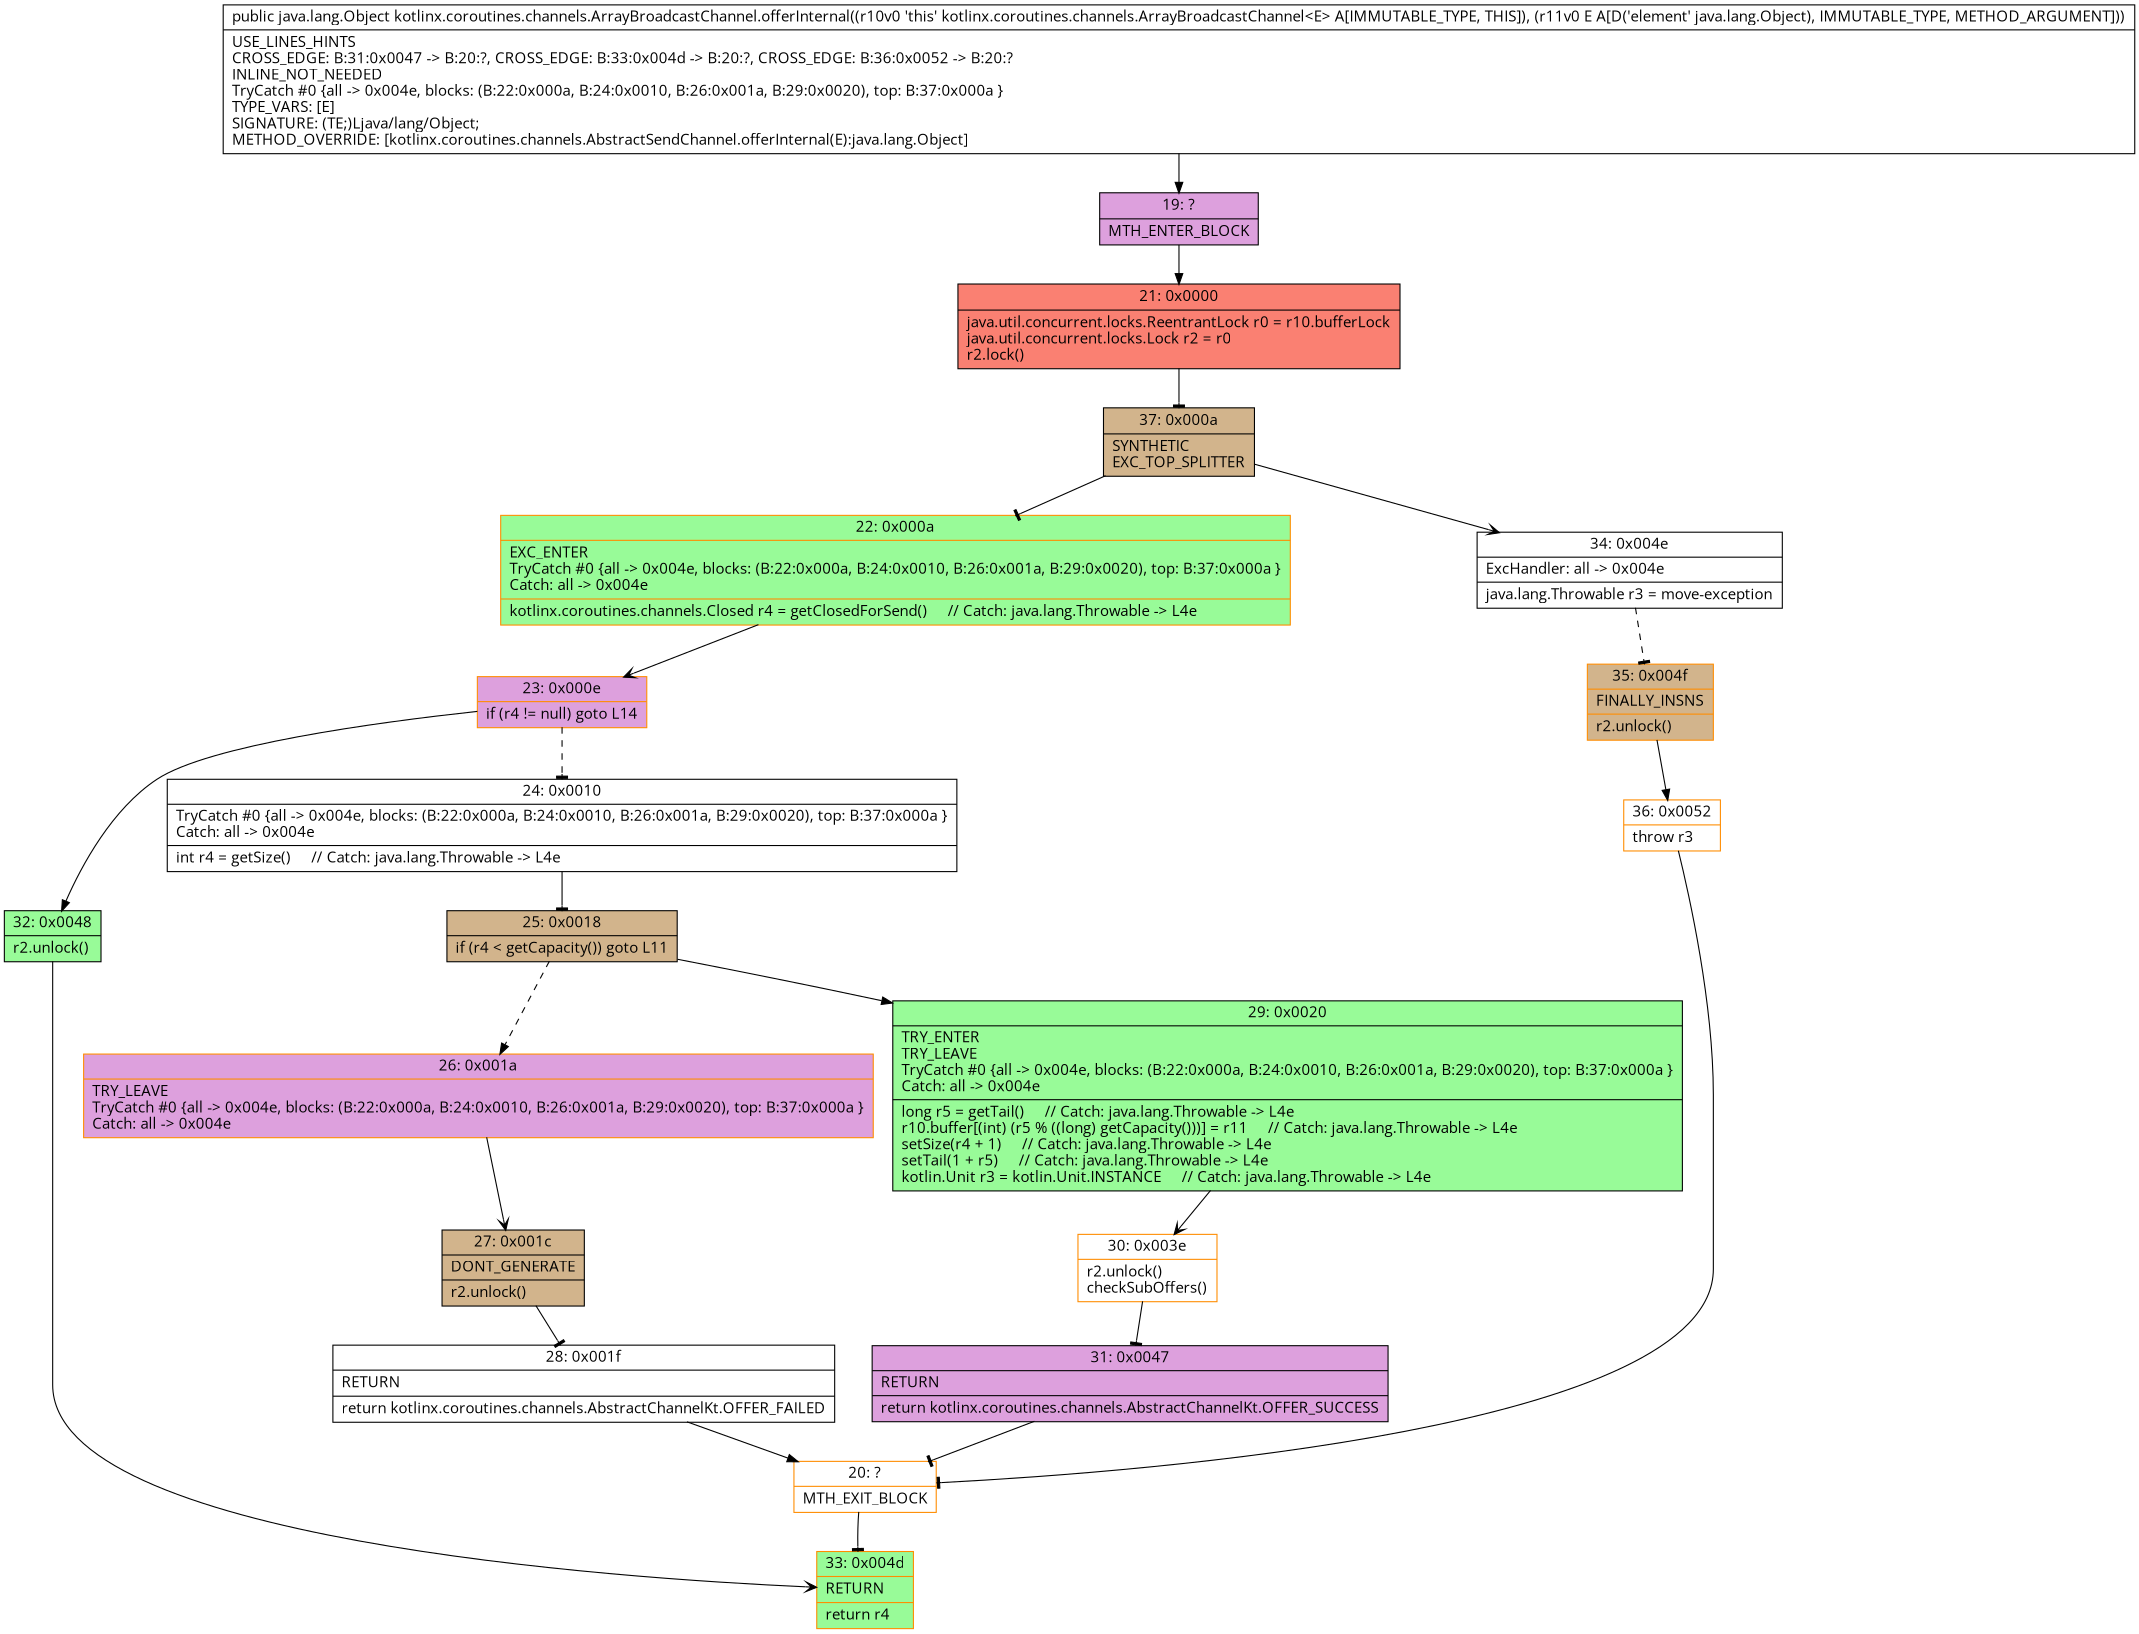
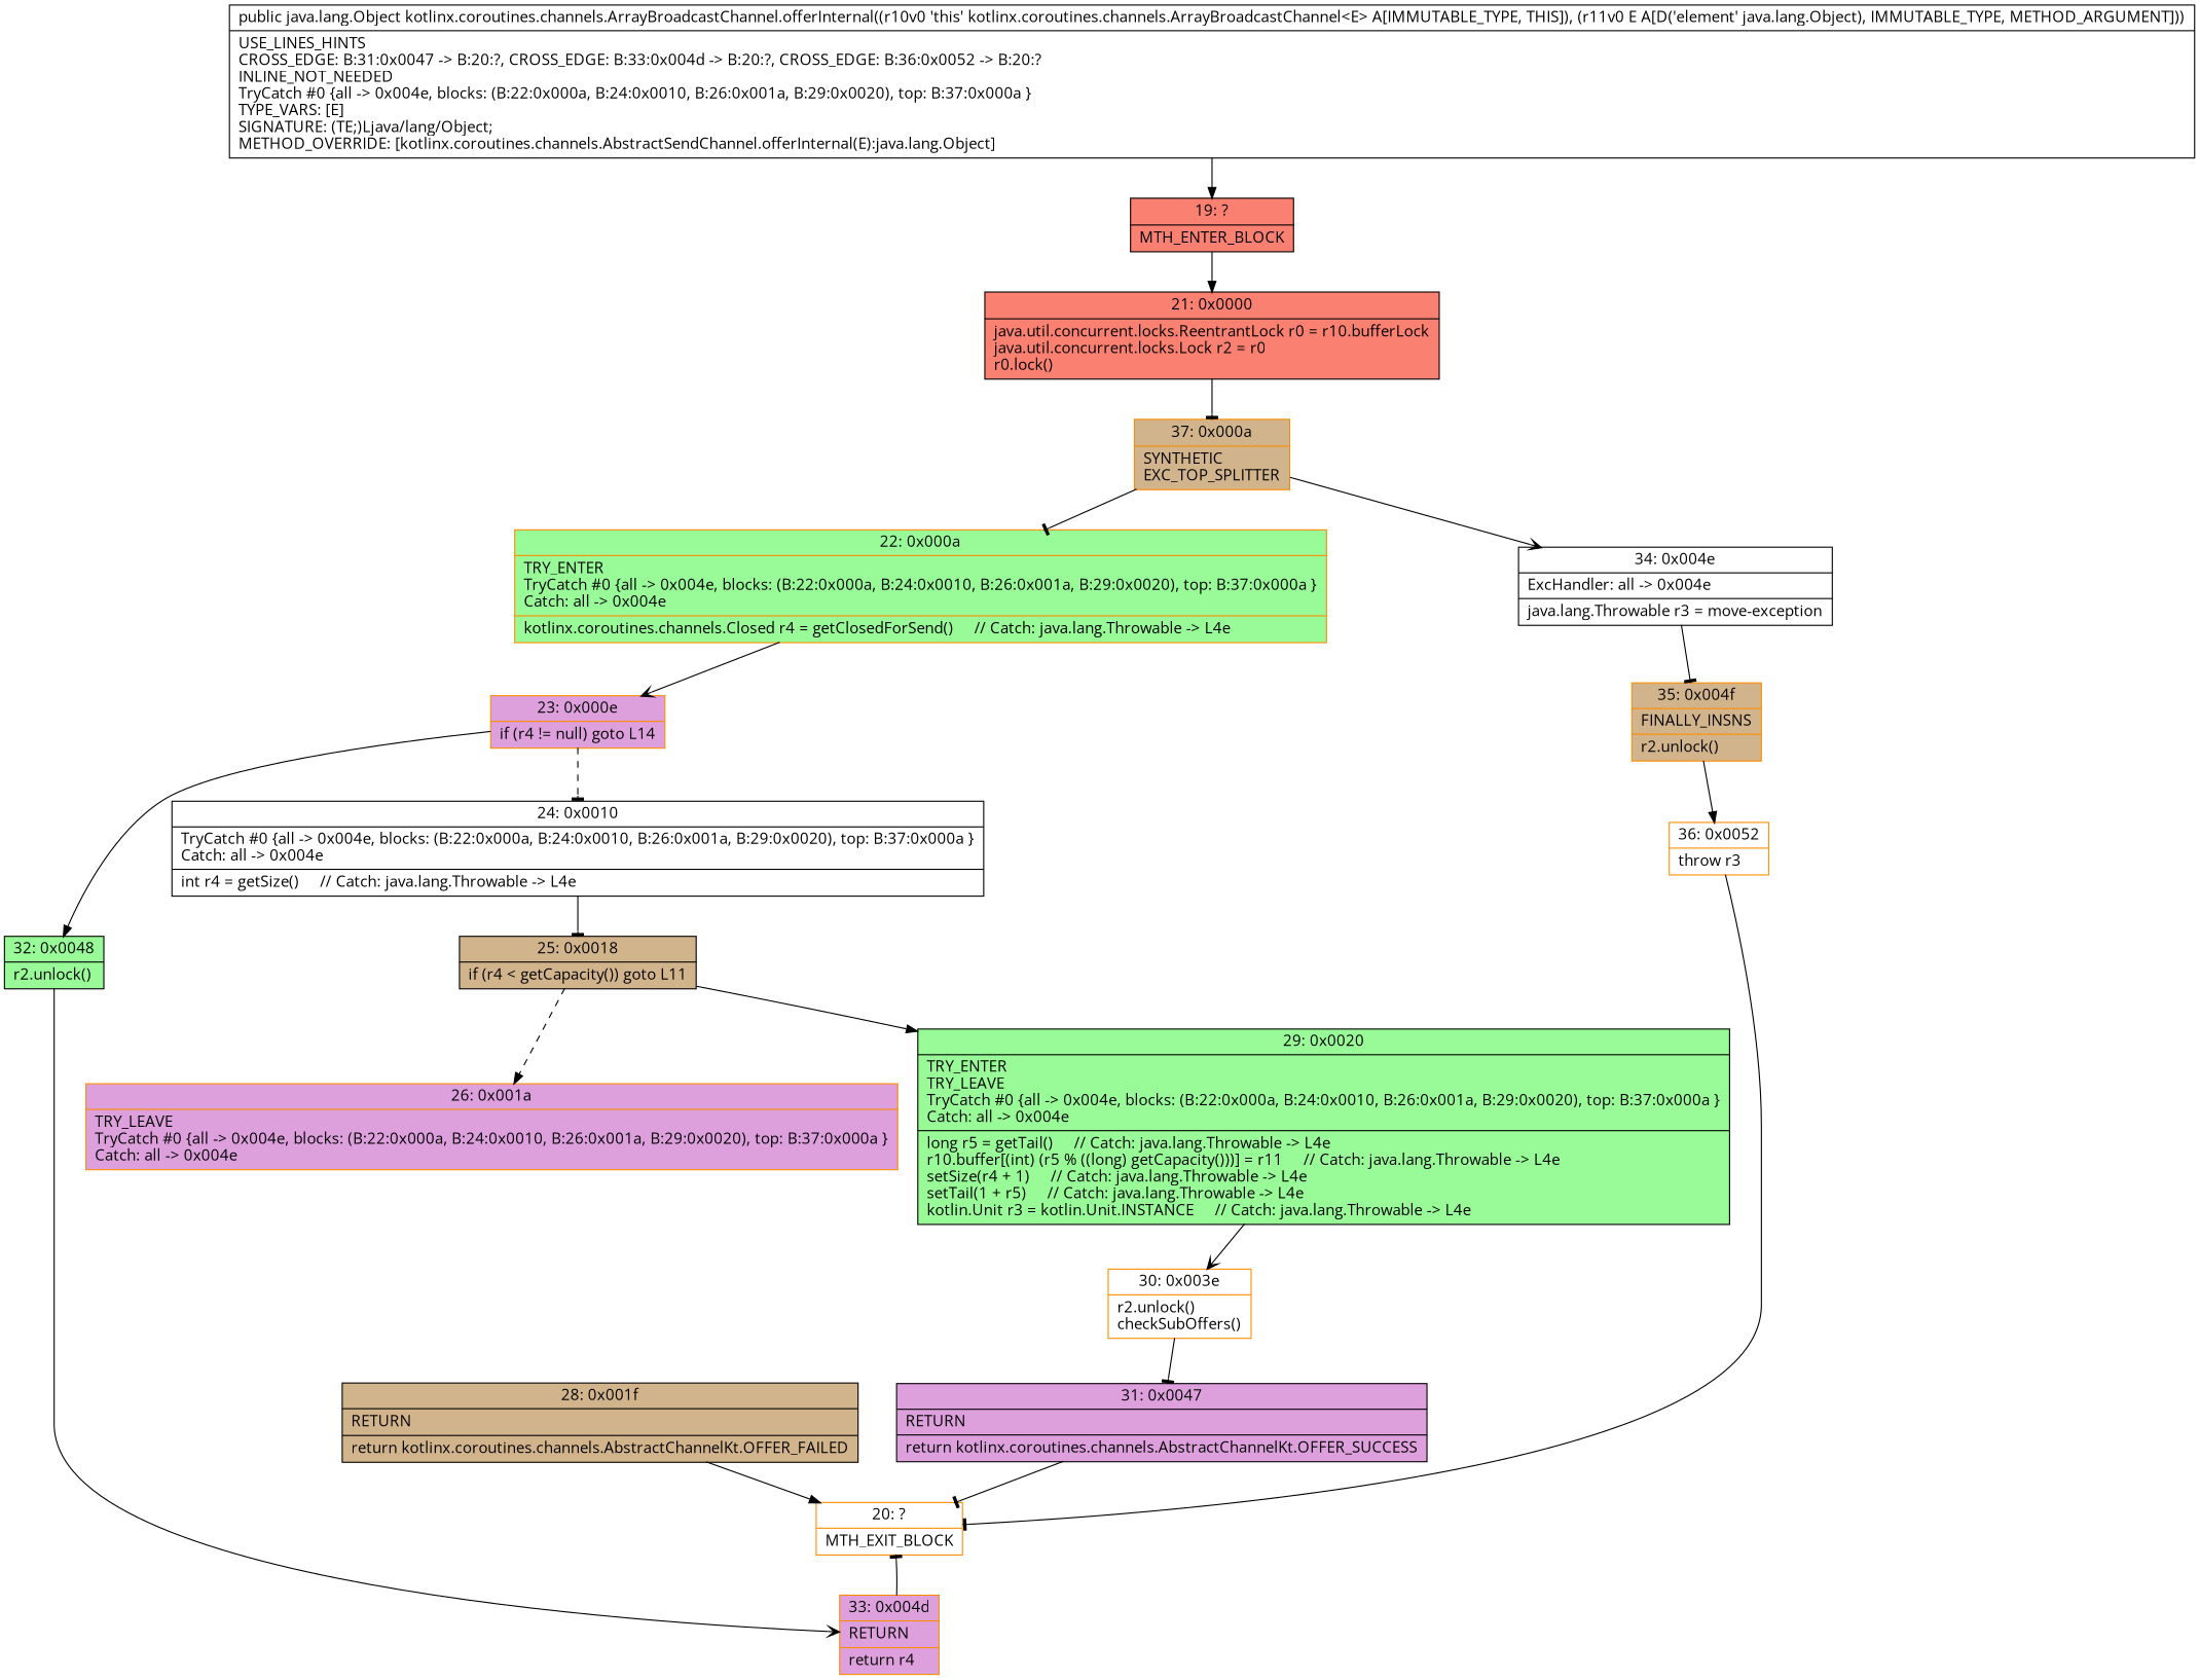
  digraph {
    fontname="Open Sans"
    node [color=black fillcolor=white fontname="Open Sans" shape=record style=filled]
    edge [arrowhead=tee fontname="Open Sans"]
-   n1 [fillcolor=plum label="{19\:\ ?|MTH_ENTER_BLOCK\l}"]
-   n2 [fillcolor=salmon label="{21\:\ 0x0000|java.util.concurrent.locks.ReentrantLock r0 = r10.bufferLock\ljava.util.concurrent.locks.Lock r2 = r0\lr2.lock()\l}"]
-   n3 [fillcolor=tan label="{37\:\ 0x000a|SYNTHETIC\lEXC_TOP_SPLITTER\l}"]
-   n4 [color=darkorange fillcolor=palegreen label="{22\:\ 0x000a|EXC_ENTER\lTryCatch #0 \{all \-\> 0x004e, blocks: (B:22:0x000a, B:24:0x0010, B:26:0x001a, B:29:0x0020), top: B:37:0x000a \}\lCatch: all \-\> 0x004e\l|kotlinx.coroutines.channels.Closed r4 = getClosedForSend()     \/\/ Catch: java.lang.Throwable \-\> L4e\l}"]
+   n1 [fillcolor=salmon label="{19\:\ ?|MTH_ENTER_BLOCK\l}"]
+   n2 [fillcolor=salmon label="{21\:\ 0x0000|java.util.concurrent.locks.ReentrantLock r0 = r10.bufferLock\ljava.util.concurrent.locks.Lock r2 = r0\lr0.lock()\l}"]
+   n3 [color=darkorange fillcolor=tan label="{37\:\ 0x000a|SYNTHETIC\lEXC_TOP_SPLITTER\l}"]
+   n4 [color=darkorange fillcolor=palegreen label="{22\:\ 0x000a|TRY_ENTER\lTryCatch #0 \{all \-\> 0x004e, blocks: (B:22:0x000a, B:24:0x0010, B:26:0x001a, B:29:0x0020), top: B:37:0x000a \}\lCatch: all \-\> 0x004e\l|kotlinx.coroutines.channels.Closed r4 = getClosedForSend()     \/\/ Catch: java.lang.Throwable \-\> L4e\l}"]
    n5 [label="{34\:\ 0x004e|ExcHandler: all \-\> 0x004e\l|java.lang.Throwable r3 = move\-exception\l}"]
    n6 [color=darkorange fillcolor=plum label="{23\:\ 0x000e|if (r4 != null) goto L14\l}"]
    n7 [color=darkorange fillcolor=tan label="{35\:\ 0x004f|FINALLY_INSNS\l|r2.unlock()\l}"]
    n8 [label="{24\:\ 0x0010|TryCatch #0 \{all \-\> 0x004e, blocks: (B:22:0x000a, B:24:0x0010, B:26:0x001a, B:29:0x0020), top: B:37:0x000a \}\lCatch: all \-\> 0x004e\l|int r4 = getSize()     \/\/ Catch: java.lang.Throwable \-\> L4e\l}"]
    n9 [fillcolor=palegreen label="{32\:\ 0x0048|r2.unlock()\l}"]
    n10 [fillcolor=tan label="{25\:\ 0x0018|if (r4 \< getCapacity()) goto L11\l}"]
-   n11 [color=darkorange fillcolor=palegreen label="{33\:\ 0x004d|RETURN\l|return r4\l}"]
+   n11 [color=darkorange fillcolor=plum label="{33\:\ 0x004d|RETURN\l|return r4\l}"]
    n12 [color=darkorange fillcolor=plum label="{26\:\ 0x001a|TRY_LEAVE\lTryCatch #0 \{all \-\> 0x004e, blocks: (B:22:0x000a, B:24:0x0010, B:26:0x001a, B:29:0x0020), top: B:37:0x000a \}\lCatch: all \-\> 0x004e\l}"]
    n13 [fillcolor=palegreen label="{29\:\ 0x0020|TRY_ENTER\lTRY_LEAVE\lTryCatch #0 \{all \-\> 0x004e, blocks: (B:22:0x000a, B:24:0x0010, B:26:0x001a, B:29:0x0020), top: B:37:0x000a \}\lCatch: all \-\> 0x004e\l|long r5 = getTail()     \/\/ Catch: java.lang.Throwable \-\> L4e\lr10.buffer[(int) (r5 % ((long) getCapacity()))] = r11     \/\/ Catch: java.lang.Throwable \-\> L4e\lsetSize(r4 + 1)     \/\/ Catch: java.lang.Throwable \-\> L4e\lsetTail(1 + r5)     \/\/ Catch: java.lang.Throwable \-\> L4e\lkotlin.Unit r3 = kotlin.Unit.INSTANCE     \/\/ Catch: java.lang.Throwable \-\> L4e\l}"]
-   n14 [fillcolor=tan label="{27\:\ 0x001c|DONT_GENERATE\l|r2.unlock()\l}"]
    n15 [color=darkorange label="{30\:\ 0x003e|r2.unlock()\lcheckSubOffers()\l}"]
-   n16 [label="{28\:\ 0x001f|RETURN\l|return kotlinx.coroutines.channels.AbstractChannelKt.OFFER_FAILED\l}"]
+   n16 [fillcolor=tan label="{28\:\ 0x001f|RETURN\l|return kotlinx.coroutines.channels.AbstractChannelKt.OFFER_FAILED\l}"]
    n17 [color=darkorange label="{20\:\ ?|MTH_EXIT_BLOCK\l}"]
    n18 [fillcolor=plum label="{31\:\ 0x0047|RETURN\l|return kotlinx.coroutines.channels.AbstractChannelKt.OFFER_SUCCESS\l}"]
    n19 [color=darkorange label="{36\:\ 0x0052|throw r3\l}"]
    n20 [label="{public java.lang.Object kotlinx.coroutines.channels.ArrayBroadcastChannel.offerInternal((r10v0 'this' kotlinx.coroutines.channels.ArrayBroadcastChannel\<E\> A[IMMUTABLE_TYPE, THIS]), (r11v0 E A[D('element' java.lang.Object), IMMUTABLE_TYPE, METHOD_ARGUMENT]))  | USE_LINES_HINTS\lCROSS_EDGE: B:31:0x0047 \-\> B:20:?, CROSS_EDGE: B:33:0x004d \-\> B:20:?, CROSS_EDGE: B:36:0x0052 \-\> B:20:?\lINLINE_NOT_NEEDED\lTryCatch #0 \{all \-\> 0x004e, blocks: (B:22:0x000a, B:24:0x0010, B:26:0x001a, B:29:0x0020), top: B:37:0x000a \}\lTYPE_VARS: [E]\lSIGNATURE: (TE;)Ljava\/lang\/Object;\lMETHOD_OVERRIDE: [kotlinx.coroutines.channels.AbstractSendChannel.offerInternal(E):java.lang.Object]\l}"]
    n1 -> n2 [arrowhead=normal]
    n2 -> n3
    n3 -> n4
    n3 -> n5 [arrowhead=vee]
    n4 -> n6 [arrowhead=vee]
-   n5 -> n7 [style=dashed]
+   n5 -> n7
    n6 -> n8 [style=dashed]
    n6 -> n9 [arrowhead=normal]
    n7 -> n19 [arrowhead=normal]
    n8 -> n10
    n9 -> n11 [arrowhead=vee]
    n10 -> n12 [arrowhead=normal style=dashed]
    n10 -> n13 [arrowhead=normal]
-   n17 -> n11
-   n12 -> n14 [arrowhead=vee]
+   n11 -> n17
    n13 -> n15 [arrowhead=vee]
-   n14 -> n16
    n15 -> n18
    n16 -> n17 [arrowhead=normal]
    n18 -> n17
    n19 -> n17
    n20 -> n1 [arrowhead=normal]
  }
